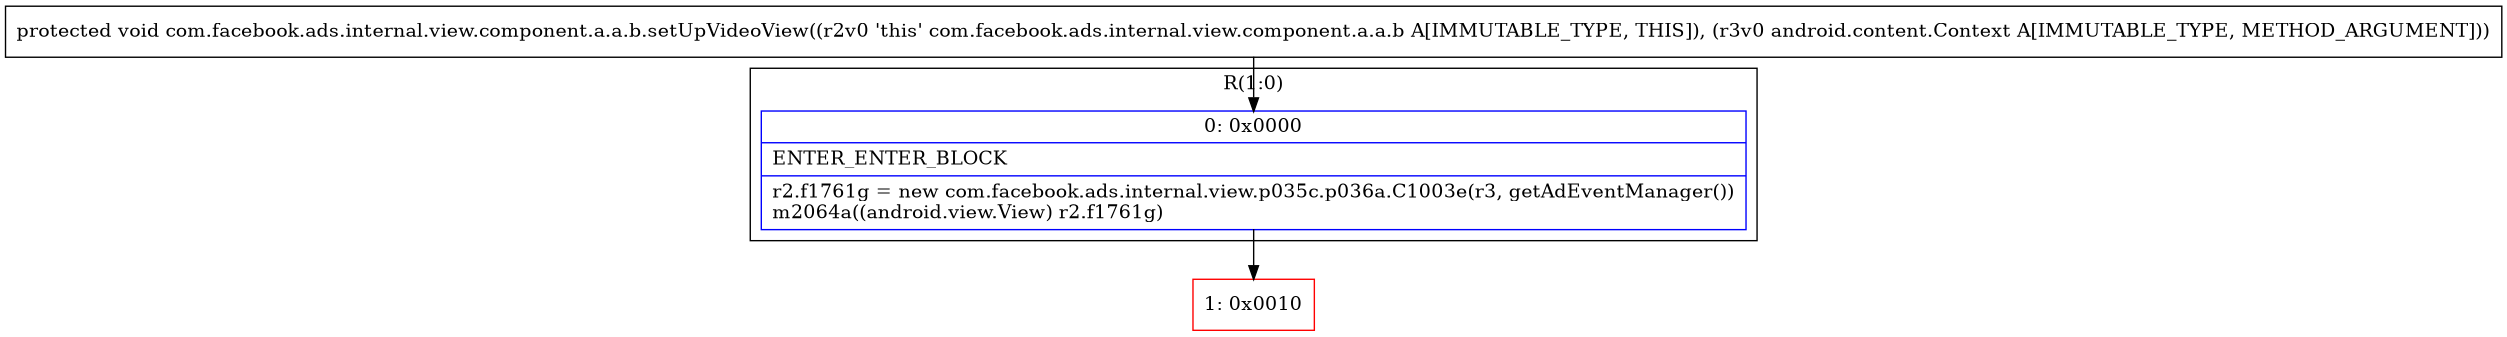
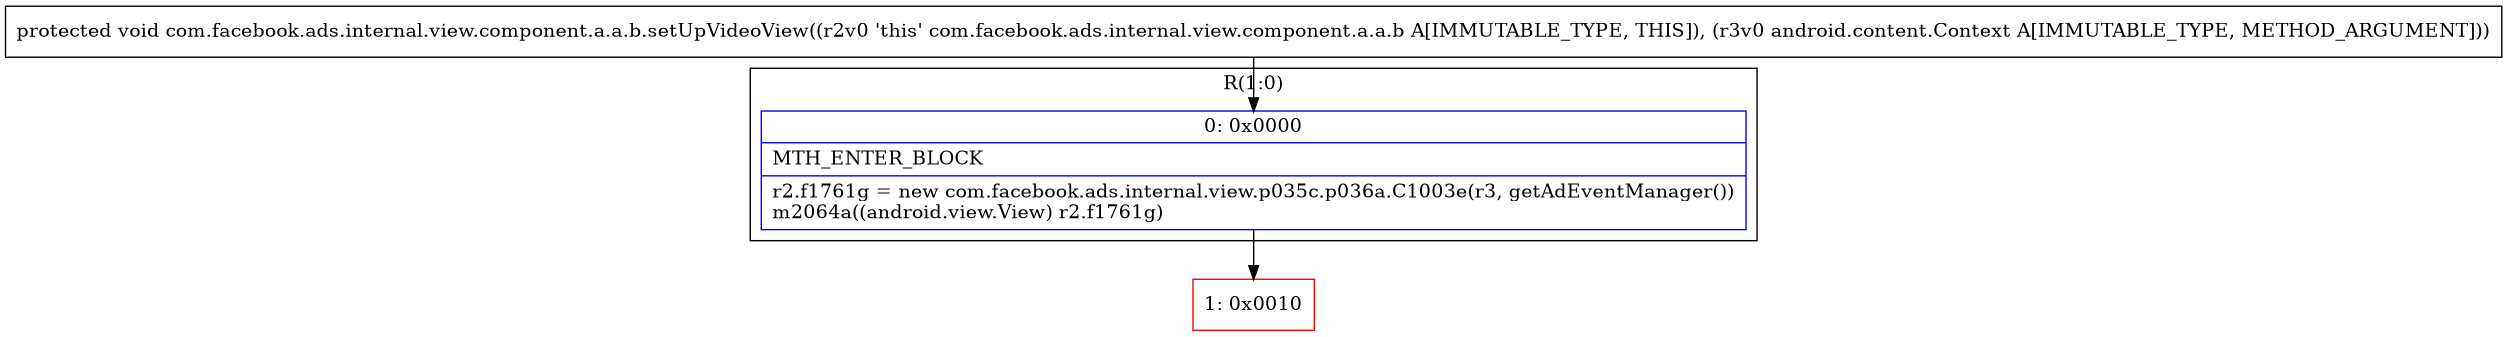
  digraph {
    node [shape=record]
-   n1 [color=blue label="{0\:\ 0x0000|ENTER_ENTER_BLOCK\l|r2.f1761g = new com.facebook.ads.internal.view.p035c.p036a.C1003e(r3, getAdEventManager())\lm2064a((android.view.View) r2.f1761g)\l}"]
+   n1 [color=blue label="{0\:\ 0x0000|MTH_ENTER_BLOCK\l|r2.f1761g = new com.facebook.ads.internal.view.p035c.p036a.C1003e(r3, getAdEventManager())\lm2064a((android.view.View) r2.f1761g)\l}"]
    n2 [color=red label="{1\:\ 0x0010}"]
    n3 [label="{protected void com.facebook.ads.internal.view.component.a.a.b.setUpVideoView((r2v0 'this' com.facebook.ads.internal.view.component.a.a.b A[IMMUTABLE_TYPE, THIS]), (r3v0 android.content.Context A[IMMUTABLE_TYPE, METHOD_ARGUMENT])) }"]
    subgraph cluster_1 {
      label="R(1:0)"
      n1
    }
    n1 -> n2
    n3 -> n1
  }
